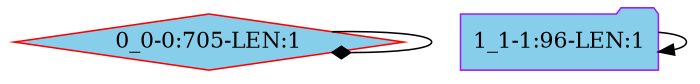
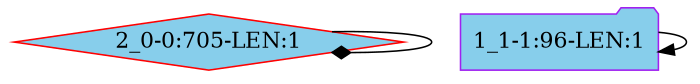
  digraph {
    node [style=filled fillcolor=skyblue]
-   "0_0-0:705-LEN:1" [color=red shape=diamond]
+   "0_0-0:705-LEN:1" [color=red shape=diamond label="2_0-0:705-LEN:1"]
    "1_1-1:96-LEN:1" [color=purple shape=folder]
    "0_0-0:705-LEN:1" -> "0_0-0:705-LEN:1" [arrowhead=diamond]
    "1_1-1:96-LEN:1" -> "1_1-1:96-LEN:1" [arrowhead=normal]
  }
